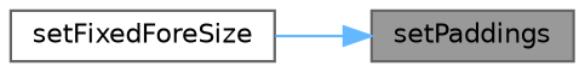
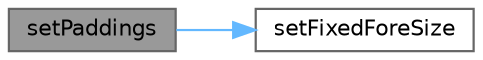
  digraph {
    rankdir=LR
    node [fontname=Helvetica fontsize=10 shape=box style=filled]
    n1 [color=gray40 fillcolor=grey60 fontcolor=black height=0.2 label=setPaddings width=0.4]
    n2 [color=grey40 fillcolor=white height=0.2 label=setFixedForeSize width=0.4]
-   n2 -> n1 [color=steelblue1 fontname=Helvetica fontsize=10 labelfontname=Helvetica labelfontsize=10 style=solid]
+   n1 -> n2 [color=steelblue1 fontname=Helvetica fontsize=10 labelfontname=Helvetica labelfontsize=10 style=solid]
  }
